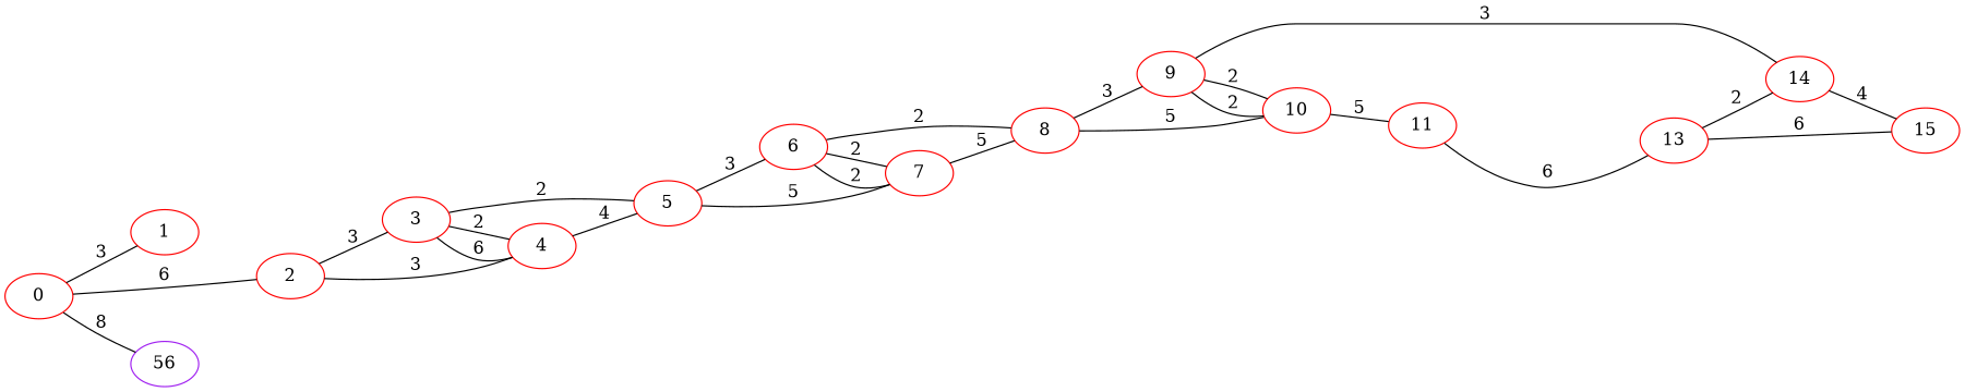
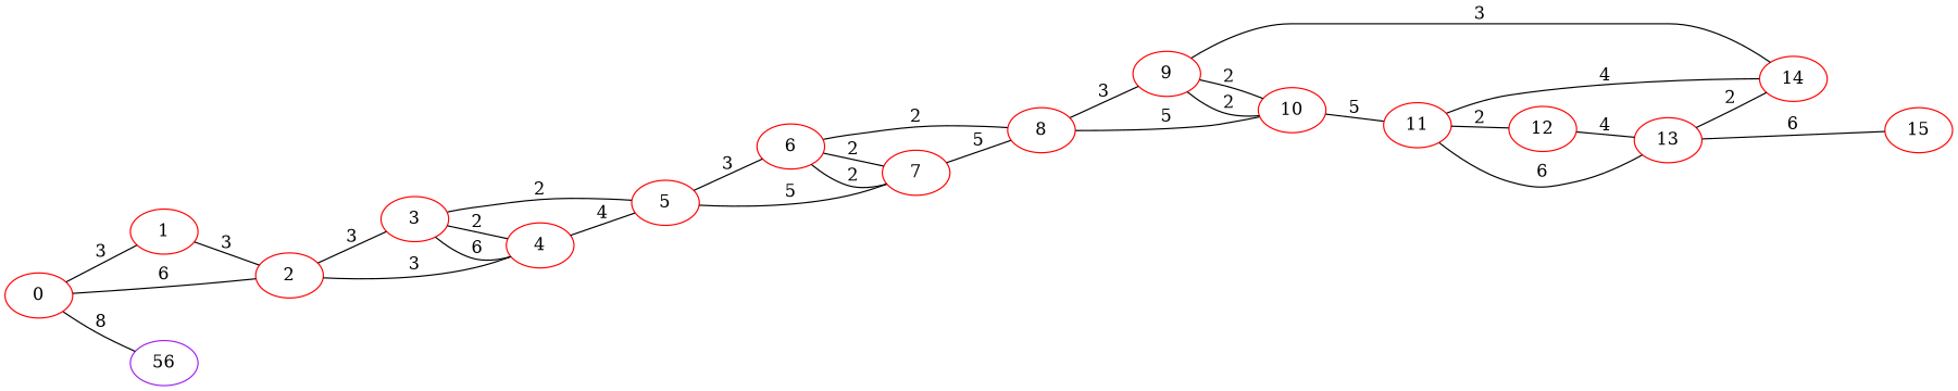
  graph {
    rankdir=LR
    node [color=red weight=1]
    0
    1
    2
    n4 [color=purple label=56 weight=4]
    3
    4
    5
    6
    7
    8
    9
    10
    14
    11
+   12
    13
    15
    0 -- 1 [label=3]
    0 -- 2 [label=6]
    0 -- n4 [label=8]
+   1 -- 2 [label=3]
    2 -- 3 [label=3]
    2 -- 4 [label=3]
    3 -- 4 [label=2]
    3 -- 4 [label=6]
    3 -- 5 [label=2]
    4 -- 5 [label=4]
    5 -- 6 [label=3]
    5 -- 7 [label=5]
    6 -- 7 [label=2]
    6 -- 7 [label=2]
    6 -- 8 [label=2]
    7 -- 8 [label=5]
    8 -- 9 [label=3]
    8 -- 10 [label=5]
    9 -- 10 [label=2]
    9 -- 10 [label=2]
    9 -- 14 [label=3]
    10 -- 11 [label=5]
-   14 -- 15 [label=4]
+   14 -- 11 [label=4]
+   11 -- 12 [label=2]
    11 -- 13 [label=6]
+   12 -- 13 [label=4]
    13 -- 14 [label=2]
    13 -- 15 [label=6]
  }
